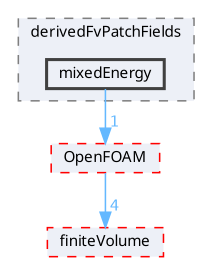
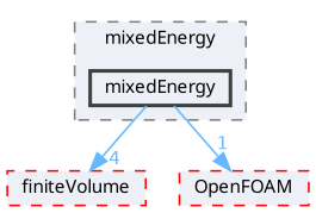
  digraph {
    compound=true
    fontname="Noto Sans"
    node [color=red fillcolor="#edf0f7" fontname="Noto Sans" fontsize=10 shape=box style="filled,dashed"]
    edge [color=steelblue1 fontcolor=steelblue1 fontname="Noto Sans" fontsize=10 labeldistance=1.5 labelfontname=Helvetica labelfontsize=10]
    n1 [color=grey25 height=0.2 label=mixedEnergy style="filled,bold" width=0.4]
    n2 [height=0.2 label=finiteVolume width=0.4]
    n3 [height=0.2 label=OpenFOAM width=0.4]
    subgraph cluster_1 {
      bgcolor="#edf0f7"
      fontsize=10
-     label=derivedFvPatchFields
+     label=mixedEnergy
      pencolor=grey50
      style="filled,dashed"
      n1
    }
-   n3 -> n2 [headlabel=4]
+   n1 -> n2 [headlabel=4]
    n1 -> n3 [headlabel=1]
  }
